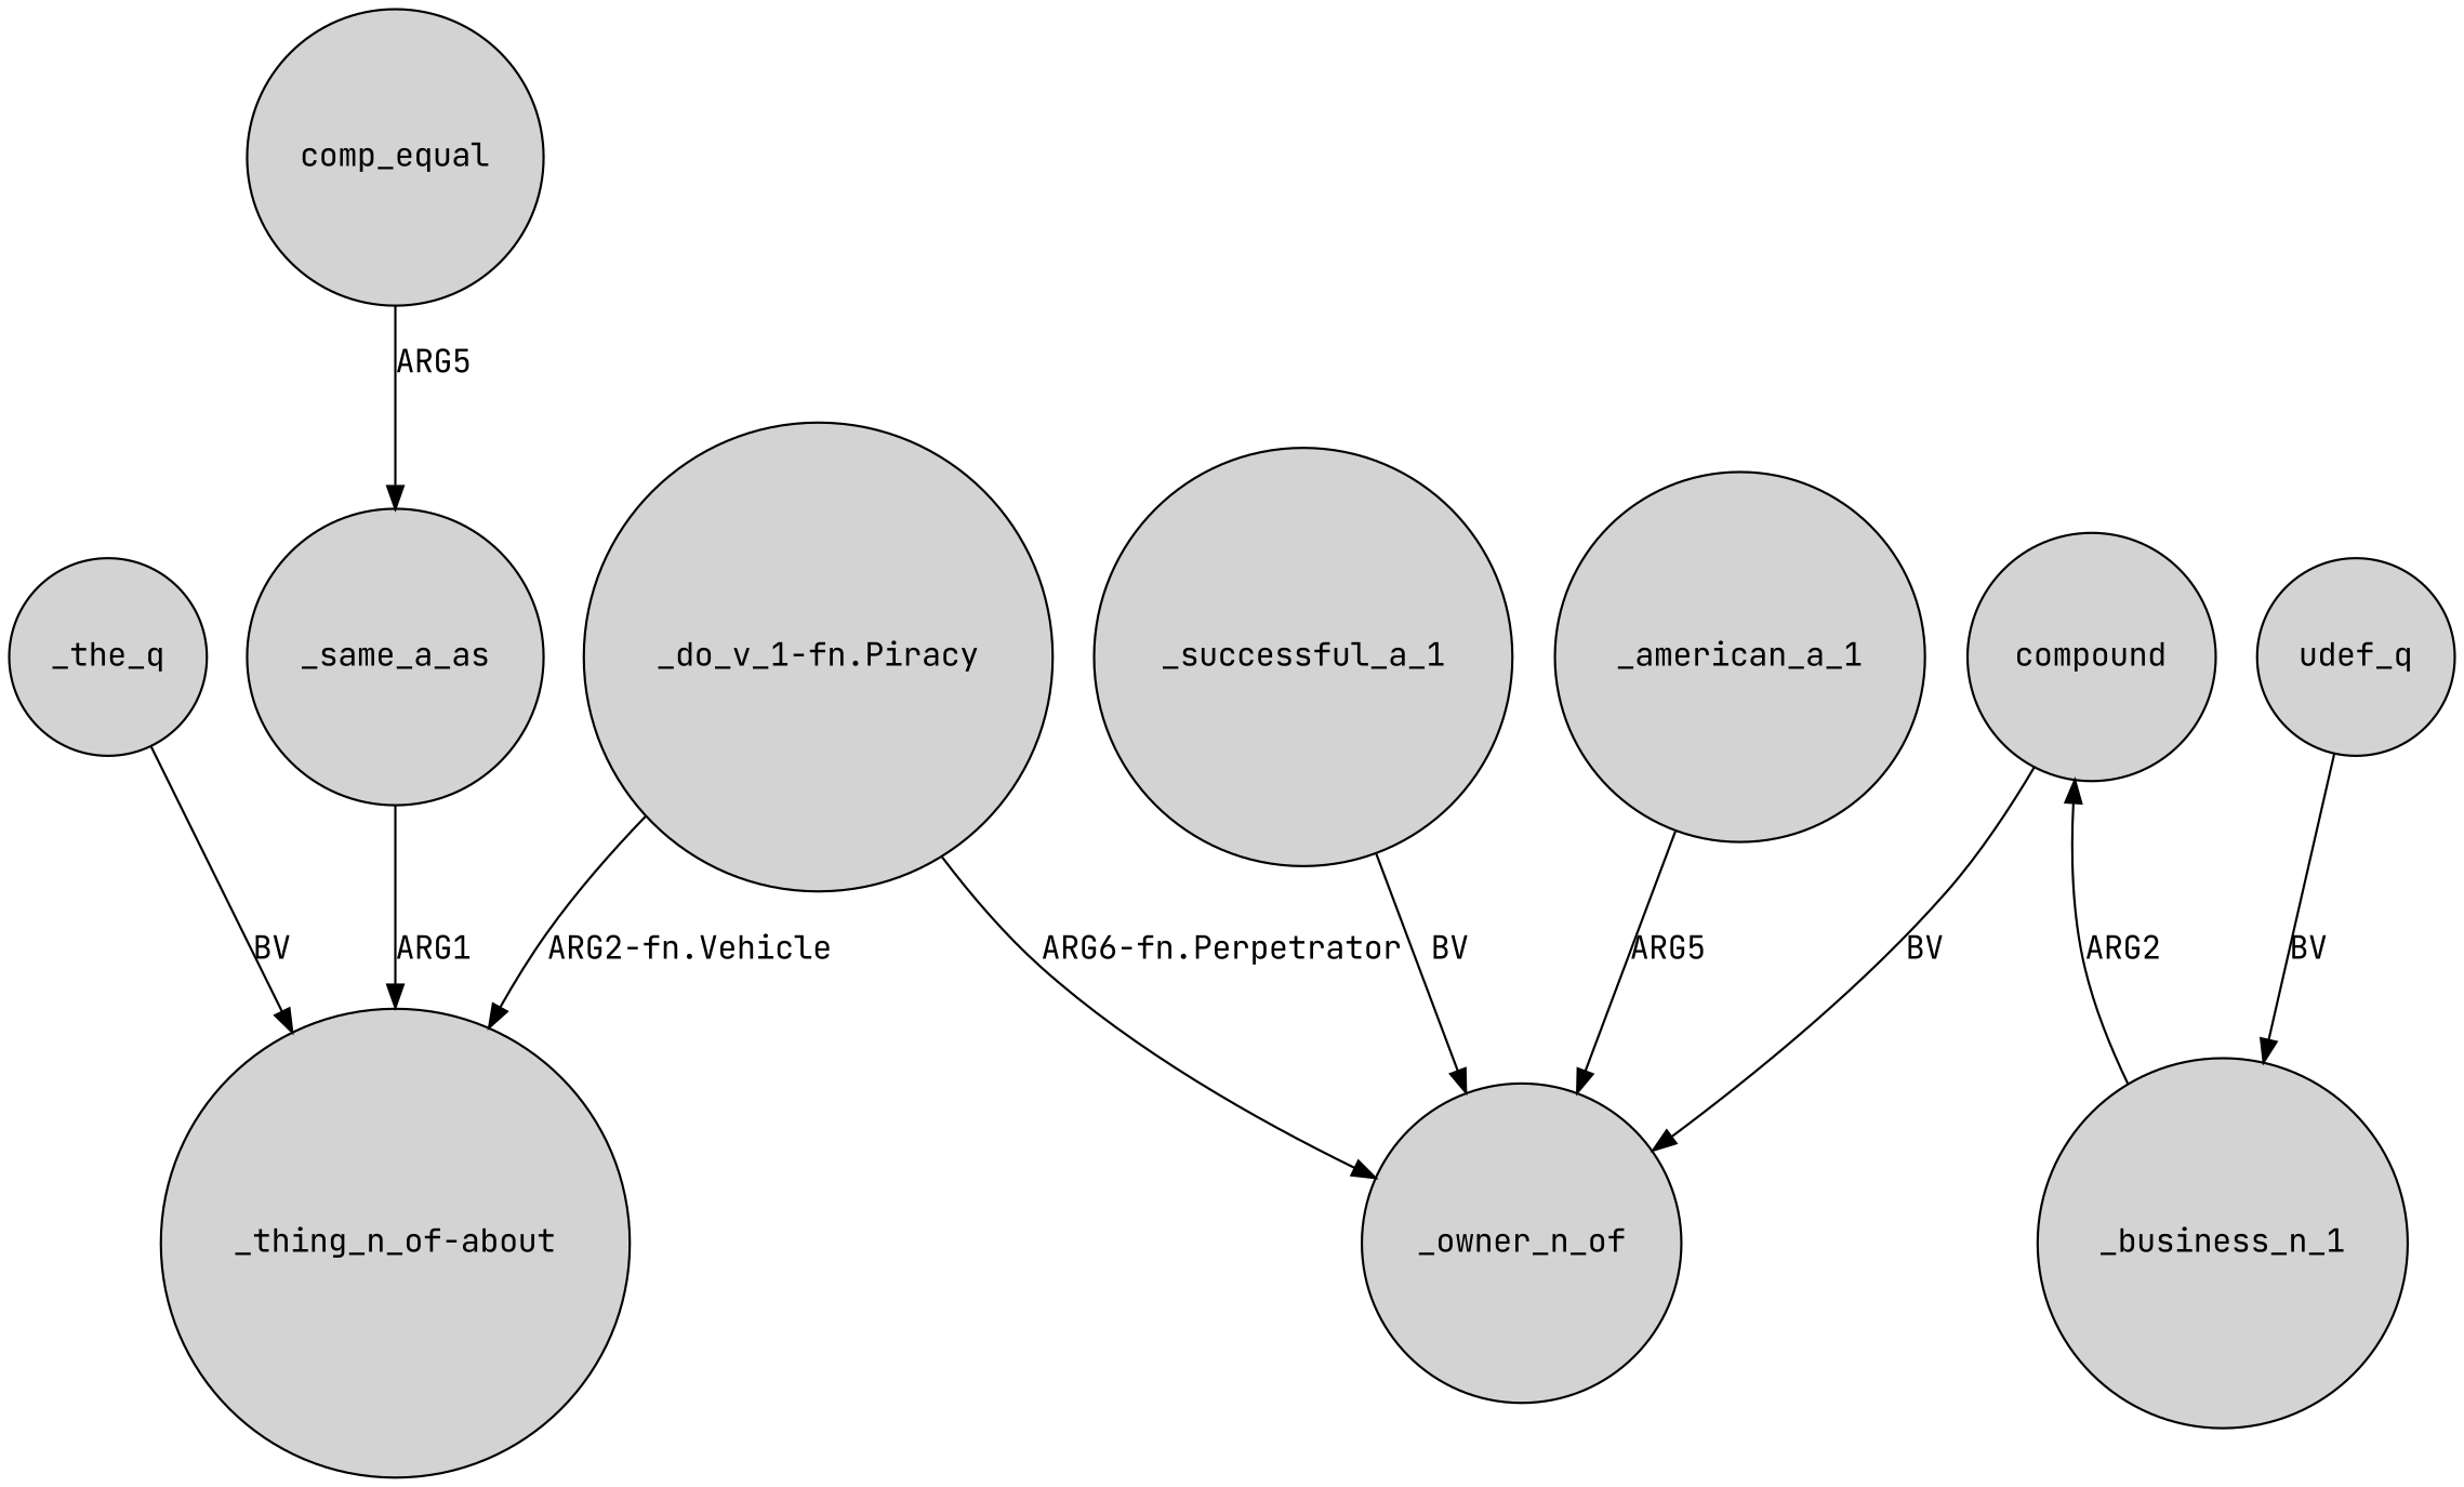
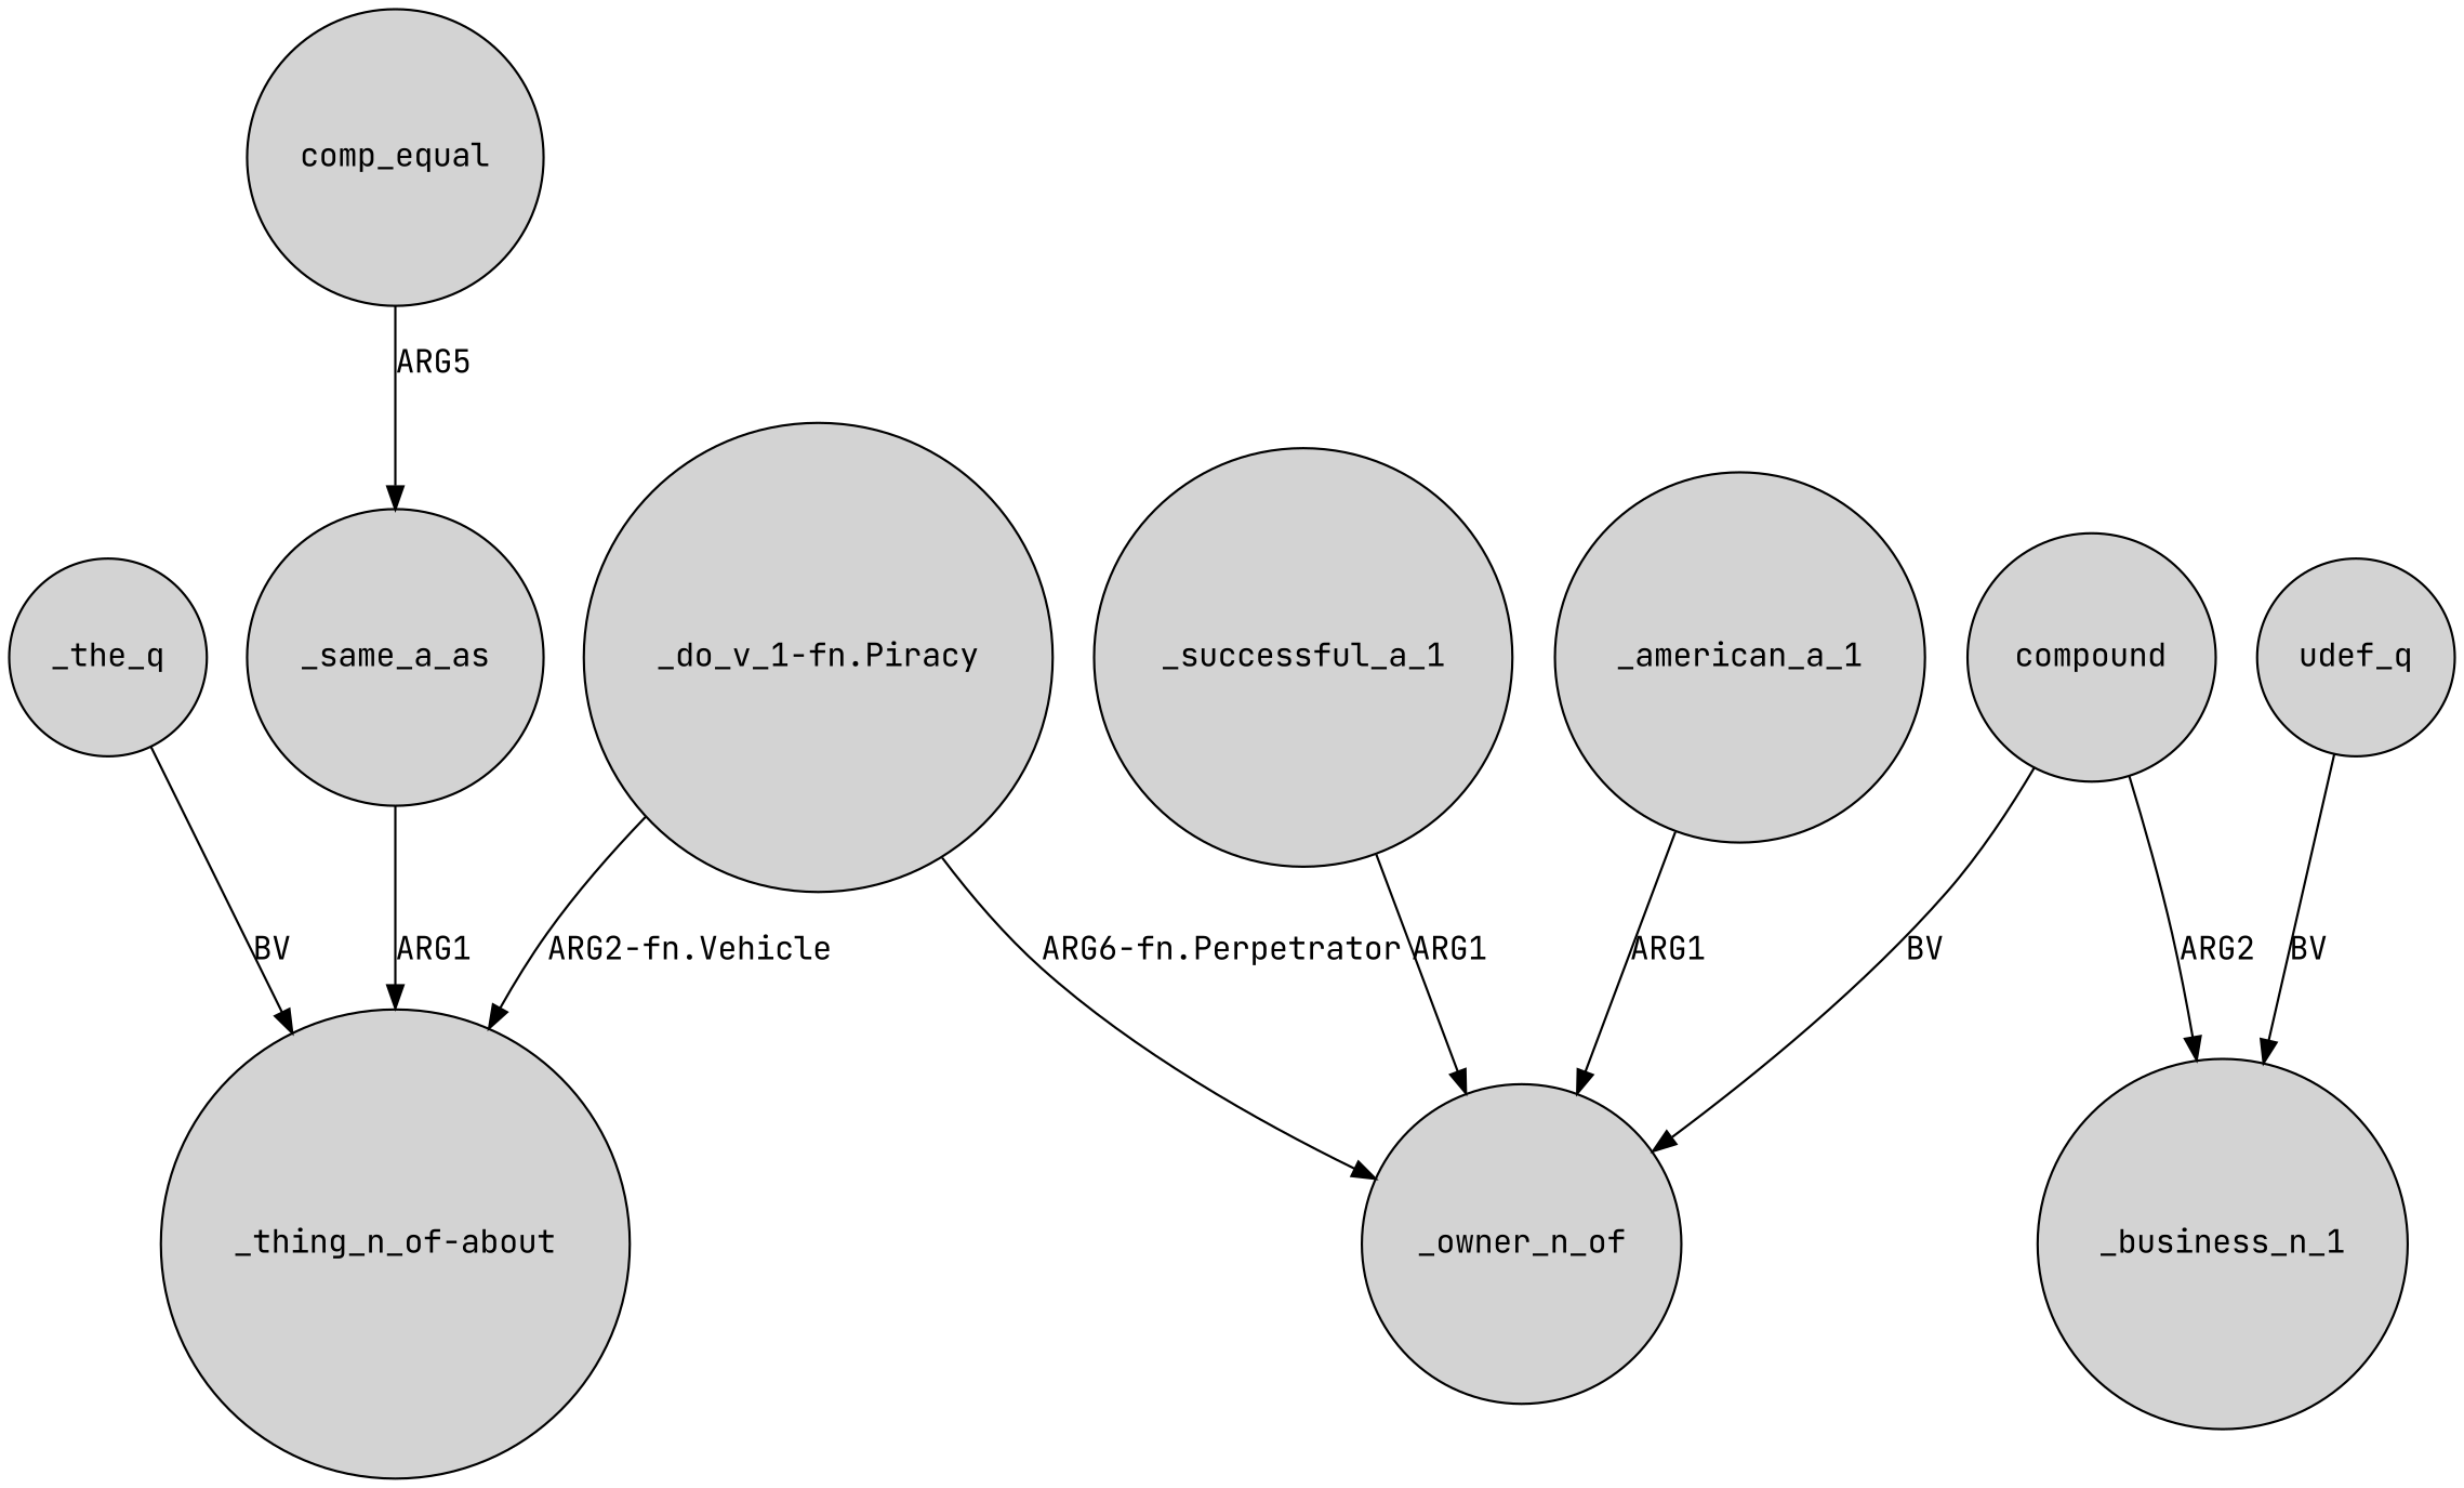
  digraph {
    fontname="JetBrains Mono"
    node [fontname="JetBrains Mono" shape=circle style=filled]
    edge [fontname="JetBrains Mono"]
    _same_a_as
    "_thing_n_of-about"
    _the_q
    _american_a_1
    _owner_n_of
    _successful_a_1
    udef_q
    _business_n_1
    "_do_v_1-fn.Piracy"
    comp_equal
    compound
    _same_a_as -> "_thing_n_of-about" [label=ARG1]
    _the_q -> "_thing_n_of-about" [label=BV]
-   _american_a_1 -> _owner_n_of [label=ARG5]
-   _successful_a_1 -> _owner_n_of [label=BV]
+   _american_a_1 -> _owner_n_of [label=ARG1]
+   _successful_a_1 -> _owner_n_of [label=ARG1]
    udef_q -> _business_n_1 [label=BV]
    "_do_v_1-fn.Piracy" -> "_thing_n_of-about" [label="ARG2-fn.Vehicle"]
    "_do_v_1-fn.Piracy" -> _owner_n_of [label="ARG6-fn.Perpetrator"]
    comp_equal -> _same_a_as [label=ARG5]
    compound -> _owner_n_of [label=BV]
-   _business_n_1 -> compound [label=ARG2]
+   compound -> _business_n_1 [label=ARG2]
  }
